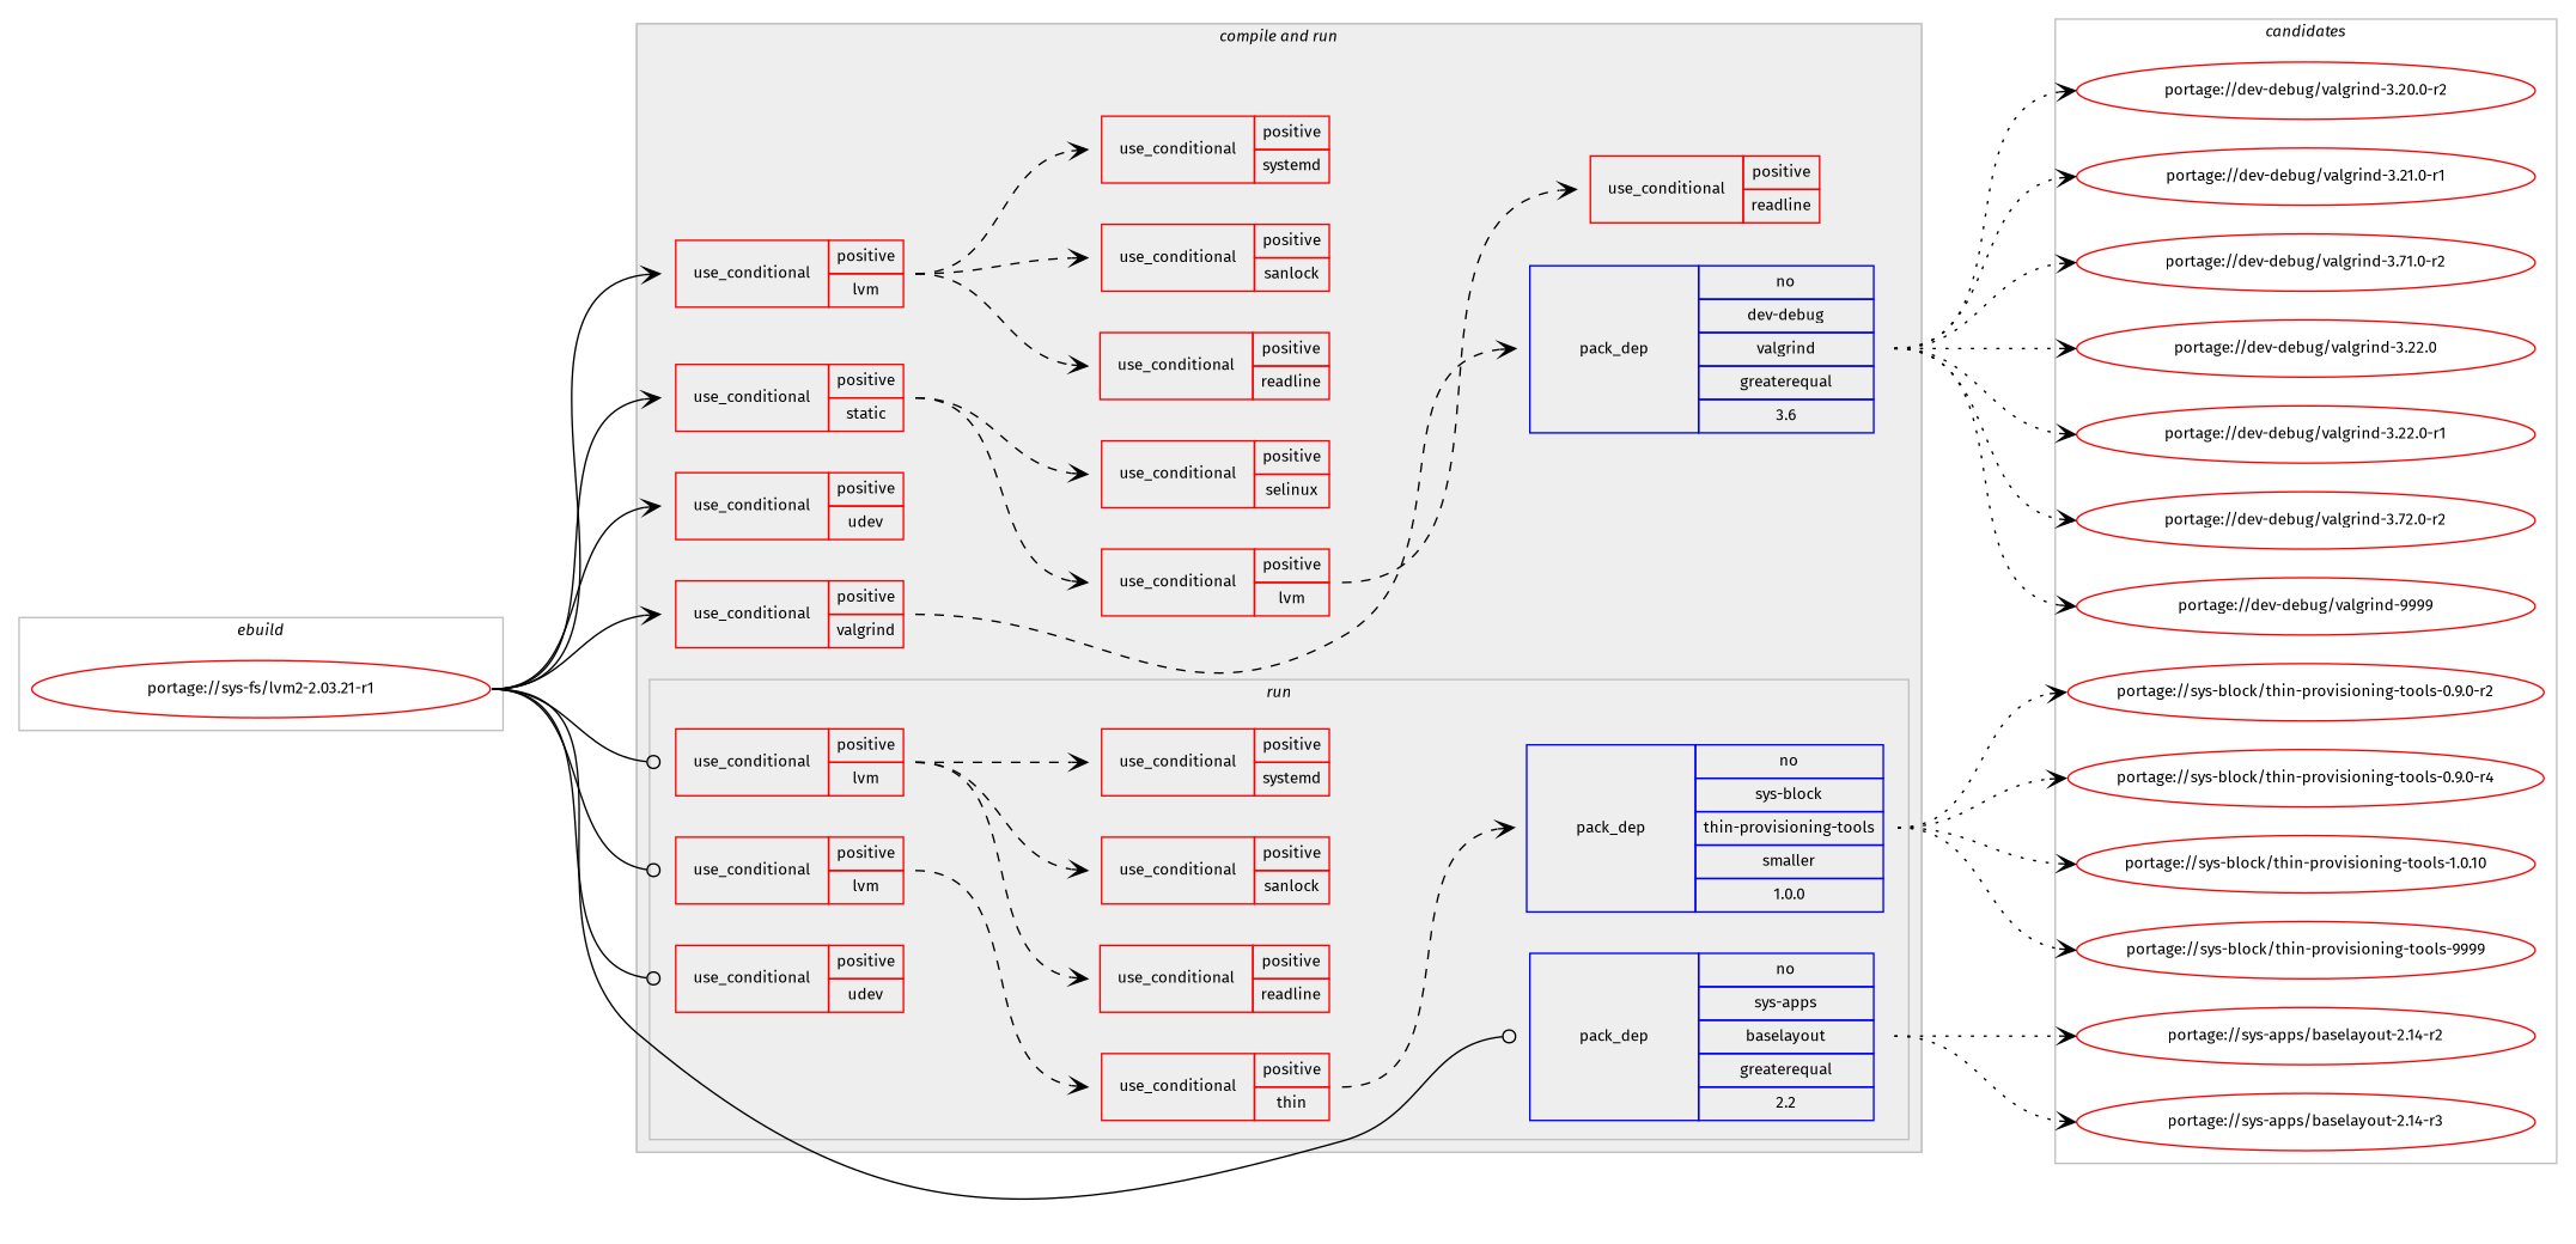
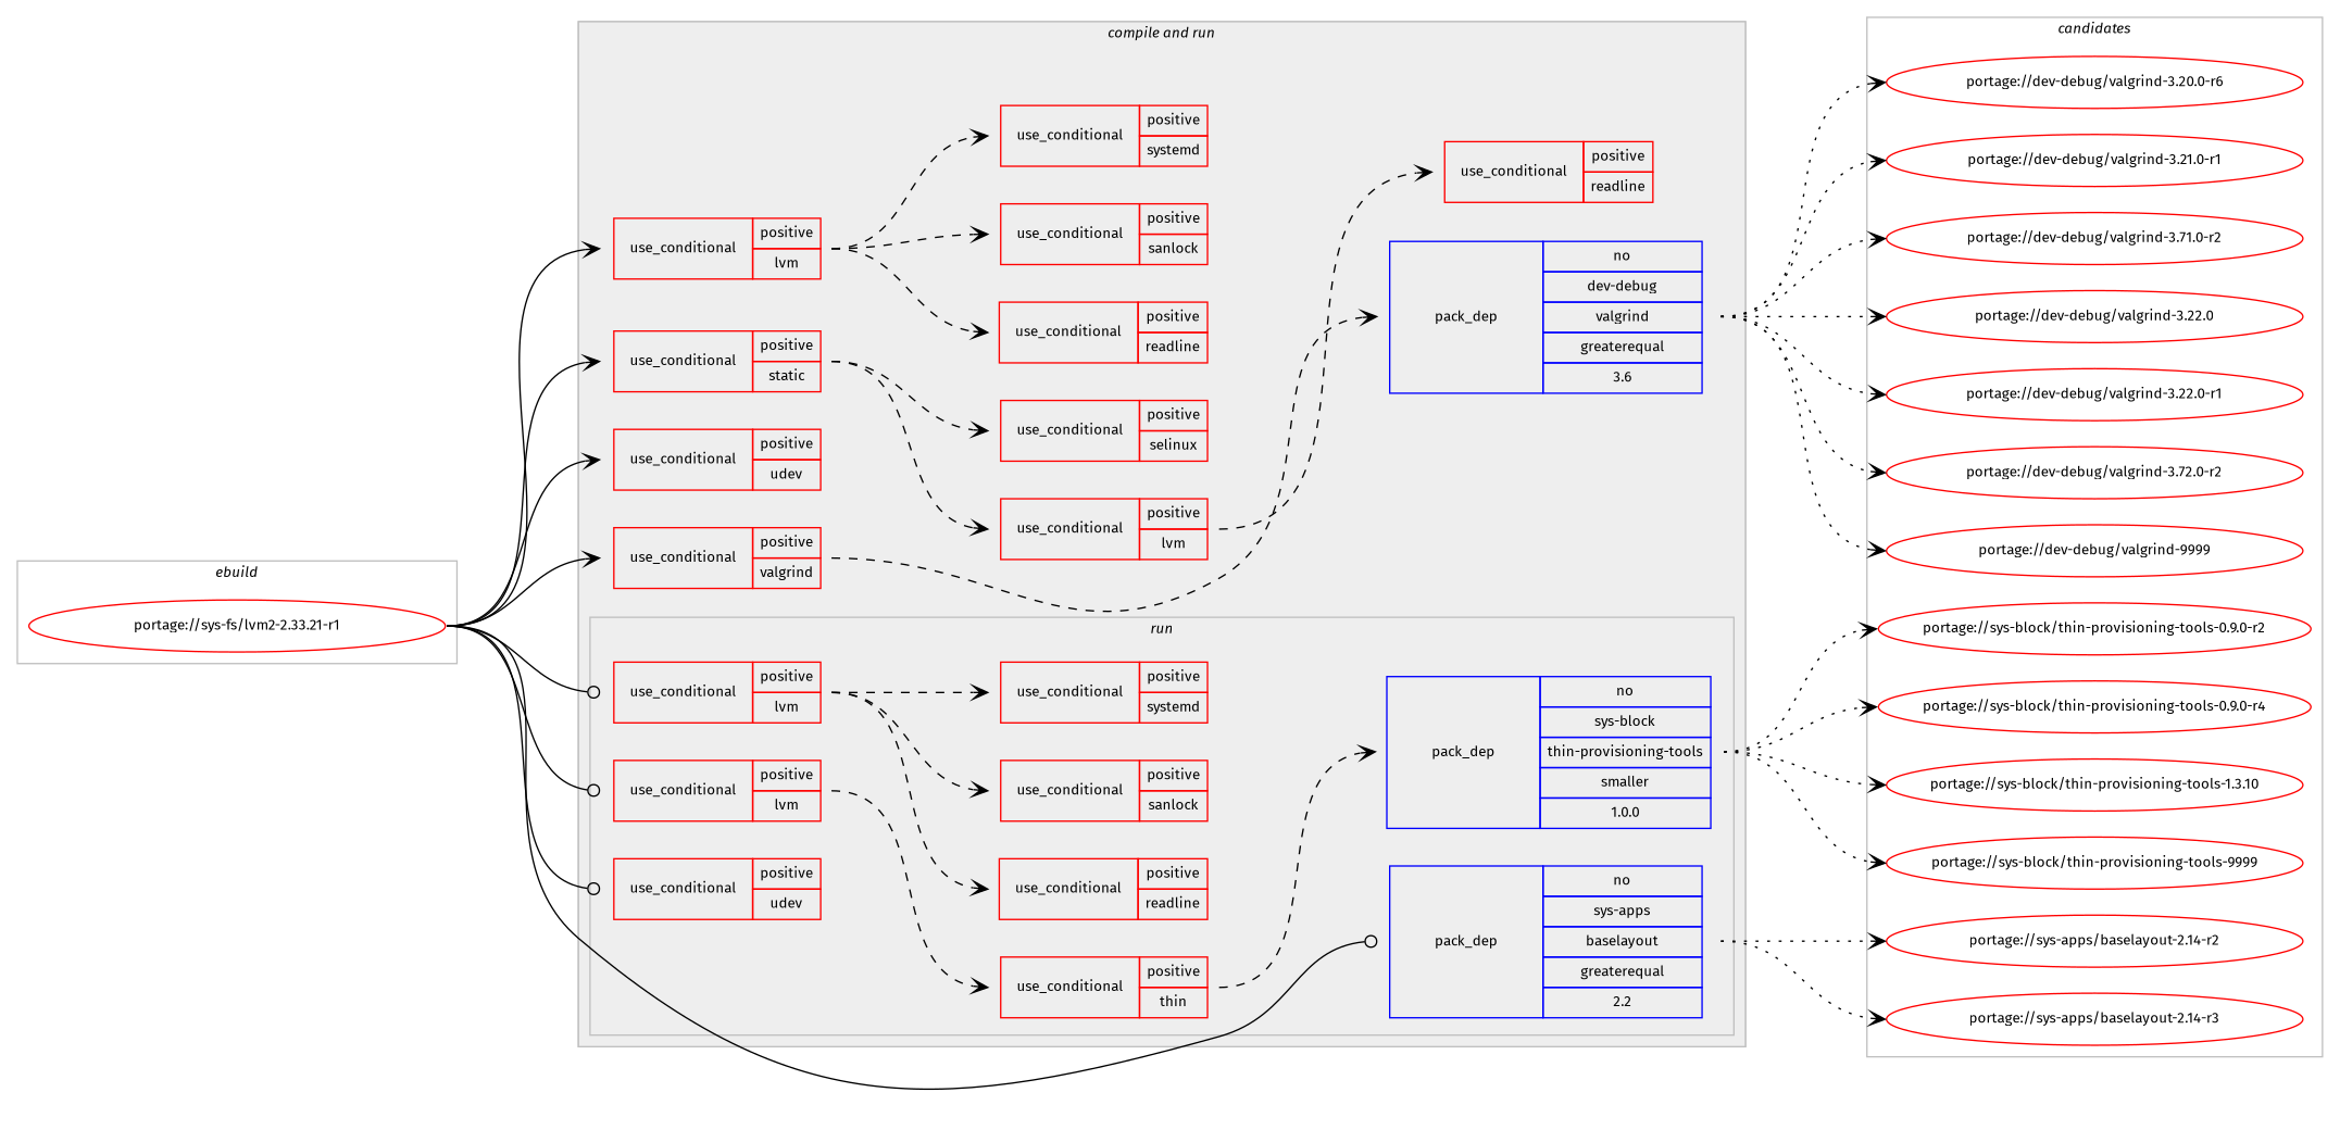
  digraph {
    compound=true
    concentrate=true
    fontname="Fira Sans"
    fontsize=10
    newrank=true
    rankdir=LR
    ranksep=1.5
    node [color=red fontname="Fira Sans" fontsize=10 shape=none]
    edge [arrowhead=vee fontname="Fira Sans" headport=w style=dotted tailport=e weight=20]
-   n1 [label="portage://sys-fs/lvm2-2.03.21-r1" width=4 shape=""]
+   n1 [label="portage://sys-fs/lvm2-2.33.21-r1" width=4 shape=""]
    n2 [label=<<TABLE BORDER="0" CELLBORDER="1" CELLSPACING="0" CELLPADDING="4"><TR><TD ROWSPAN="3" CELLPADDING="10">use_conditional</TD></TR><TR><TD>positive</TD></TR><TR><TD>readline</TD></TR></TABLE>>]
    n3 [label=<<TABLE BORDER="0" CELLBORDER="1" CELLSPACING="0" CELLPADDING="4"><TR><TD ROWSPAN="3" CELLPADDING="10">use_conditional</TD></TR><TR><TD>positive</TD></TR><TR><TD>sanlock</TD></TR></TABLE>>]
    n4 [label=<<TABLE BORDER="0" CELLBORDER="1" CELLSPACING="0" CELLPADDING="4"><TR><TD ROWSPAN="3" CELLPADDING="10">use_conditional</TD></TR><TR><TD>positive</TD></TR><TR><TD>systemd</TD></TR></TABLE>>]
    n5 [label=<<TABLE BORDER="0" CELLBORDER="1" CELLSPACING="0" CELLPADDING="4"><TR><TD ROWSPAN="3" CELLPADDING="10">use_conditional</TD></TR><TR><TD>positive</TD></TR><TR><TD>lvm</TD></TR></TABLE>>]
    n6 [label=<<TABLE BORDER="0" CELLBORDER="1" CELLSPACING="0" CELLPADDING="4"><TR><TD ROWSPAN="3" CELLPADDING="10">use_conditional</TD></TR><TR><TD>positive</TD></TR><TR><TD>readline</TD></TR></TABLE>>]
    n7 [label=<<TABLE BORDER="0" CELLBORDER="1" CELLSPACING="0" CELLPADDING="4"><TR><TD ROWSPAN="3" CELLPADDING="10">use_conditional</TD></TR><TR><TD>positive</TD></TR><TR><TD>lvm</TD></TR></TABLE>>]
    n8 [label=<<TABLE BORDER="0" CELLBORDER="1" CELLSPACING="0" CELLPADDING="4"><TR><TD ROWSPAN="3" CELLPADDING="10">use_conditional</TD></TR><TR><TD>positive</TD></TR><TR><TD>selinux</TD></TR></TABLE>>]
    n9 [label=<<TABLE BORDER="0" CELLBORDER="1" CELLSPACING="0" CELLPADDING="4"><TR><TD ROWSPAN="3" CELLPADDING="10">use_conditional</TD></TR><TR><TD>positive</TD></TR><TR><TD>static</TD></TR></TABLE>>]
    n10 [label=<<TABLE BORDER="0" CELLBORDER="1" CELLSPACING="0" CELLPADDING="4"><TR><TD ROWSPAN="3" CELLPADDING="10">use_conditional</TD></TR><TR><TD>positive</TD></TR><TR><TD>udev</TD></TR></TABLE>>]
    n11 [color=blue label=<<TABLE BORDER="0" CELLBORDER="1" CELLSPACING="0" CELLPADDING="4" WIDTH="220"><TR><TD ROWSPAN="6" CELLPADDING="30">pack_dep</TD></TR><TR><TD WIDTH="110">no</TD></TR><TR><TD>dev-debug</TD></TR><TR><TD>valgrind</TD></TR><TR><TD>greaterequal</TD></TR><TR><TD>3.6</TD></TR></TABLE>>]
    n12 [label=<<TABLE BORDER="0" CELLBORDER="1" CELLSPACING="0" CELLPADDING="4"><TR><TD ROWSPAN="3" CELLPADDING="10">use_conditional</TD></TR><TR><TD>positive</TD></TR><TR><TD>valgrind</TD></TR></TABLE>>]
    n13 [label=<<TABLE BORDER="0" CELLBORDER="1" CELLSPACING="0" CELLPADDING="4"><TR><TD ROWSPAN="3" CELLPADDING="10">use_conditional</TD></TR><TR><TD>positive</TD></TR><TR><TD>readline</TD></TR></TABLE>>]
    n14 [label=<<TABLE BORDER="0" CELLBORDER="1" CELLSPACING="0" CELLPADDING="4"><TR><TD ROWSPAN="3" CELLPADDING="10">use_conditional</TD></TR><TR><TD>positive</TD></TR><TR><TD>sanlock</TD></TR></TABLE>>]
    n15 [label=<<TABLE BORDER="0" CELLBORDER="1" CELLSPACING="0" CELLPADDING="4"><TR><TD ROWSPAN="3" CELLPADDING="10">use_conditional</TD></TR><TR><TD>positive</TD></TR><TR><TD>systemd</TD></TR></TABLE>>]
    n16 [label=<<TABLE BORDER="0" CELLBORDER="1" CELLSPACING="0" CELLPADDING="4"><TR><TD ROWSPAN="3" CELLPADDING="10">use_conditional</TD></TR><TR><TD>positive</TD></TR><TR><TD>lvm</TD></TR></TABLE>>]
    n17 [color=blue label=<<TABLE BORDER="0" CELLBORDER="1" CELLSPACING="0" CELLPADDING="4" WIDTH="220"><TR><TD ROWSPAN="6" CELLPADDING="30">pack_dep</TD></TR><TR><TD WIDTH="110">no</TD></TR><TR><TD>sys-block</TD></TR><TR><TD>thin-provisioning-tools</TD></TR><TR><TD>smaller</TD></TR><TR><TD>1.0.0</TD></TR></TABLE>>]
    n18 [label=<<TABLE BORDER="0" CELLBORDER="1" CELLSPACING="0" CELLPADDING="4"><TR><TD ROWSPAN="3" CELLPADDING="10">use_conditional</TD></TR><TR><TD>positive</TD></TR><TR><TD>thin</TD></TR></TABLE>>]
    n19 [label=<<TABLE BORDER="0" CELLBORDER="1" CELLSPACING="0" CELLPADDING="4"><TR><TD ROWSPAN="3" CELLPADDING="10">use_conditional</TD></TR><TR><TD>positive</TD></TR><TR><TD>lvm</TD></TR></TABLE>>]
    n20 [label=<<TABLE BORDER="0" CELLBORDER="1" CELLSPACING="0" CELLPADDING="4"><TR><TD ROWSPAN="3" CELLPADDING="10">use_conditional</TD></TR><TR><TD>positive</TD></TR><TR><TD>udev</TD></TR></TABLE>>]
    n21 [color=blue label=<<TABLE BORDER="0" CELLBORDER="1" CELLSPACING="0" CELLPADDING="4" WIDTH="220"><TR><TD ROWSPAN="6" CELLPADDING="30">pack_dep</TD></TR><TR><TD WIDTH="110">no</TD></TR><TR><TD>sys-apps</TD></TR><TR><TD>baselayout</TD></TR><TR><TD>greaterequal</TD></TR><TR><TD>2.2</TD></TR></TABLE>>]
-   n22 [label="portage://dev-debug/valgrind-3.20.0-r2" width=4 shape=""]
+   n22 [label="portage://dev-debug/valgrind-3.20.0-r6" width=4 shape=""]
    n23 [label="portage://dev-debug/valgrind-3.21.0-r1" width=4 shape=""]
    n24 [label="portage://dev-debug/valgrind-3.71.0-r2" width=4 shape=""]
    n25 [label="portage://dev-debug/valgrind-3.22.0" width=4 shape=""]
    n26 [label="portage://dev-debug/valgrind-3.22.0-r1" width=4 shape=""]
    n27 [label="portage://dev-debug/valgrind-3.72.0-r2" width=4 shape=""]
    n28 [label="portage://dev-debug/valgrind-9999" width=4 shape=""]
    n29 [label="portage://sys-block/thin-provisioning-tools-0.9.0-r2" width=4 shape=""]
    n30 [label="portage://sys-block/thin-provisioning-tools-0.9.0-r4" width=4 shape=""]
-   n31 [label="portage://sys-block/thin-provisioning-tools-1.0.10" width=4 shape=""]
+   n31 [label="portage://sys-block/thin-provisioning-tools-1.3.10" width=4 shape=""]
    n32 [label="portage://sys-block/thin-provisioning-tools-9999" width=4 shape=""]
    n33 [label="portage://sys-apps/baselayout-2.14-r2" width=4 shape=""]
    n34 [label="portage://sys-apps/baselayout-2.14-r3" width=4 shape=""]
    subgraph cluster_1 {
      color=gray
      label=<<i>ebuild</i>>
      rank=same
      n1
    }
    subgraph cluster_2 {
      color=gray
      label=<<i>dependencies</i>>
      subgraph cluster_3 {
        color=gray
        fillcolor="#eeeeee"
        label=<<i>compile</i>>
        style=filled
        subgraph sub_4 {
          color=gray
          fillcolor="#eeeeee"
          label=<<i>compile</i>>
          style=filled
          n5
          subgraph sub_5 {
            color=gray
            fillcolor="#eeeeee"
            label=<<i>compile</i>>
            style=filled
            n2
          }
          subgraph sub_6 {
            color=gray
            fillcolor="#eeeeee"
            label=<<i>compile</i>>
            style=filled
            n3
          }
          subgraph sub_7 {
            color=gray
            fillcolor="#eeeeee"
            label=<<i>compile</i>>
            style=filled
            n4
          }
        }
        subgraph sub_8 {
          color=gray
          fillcolor="#eeeeee"
          label=<<i>compile</i>>
          style=filled
          n9
          subgraph sub_9 {
            color=gray
            fillcolor="#eeeeee"
            label=<<i>compile</i>>
            style=filled
            n7
            subgraph sub_10 {
              color=gray
              fillcolor="#eeeeee"
              label=<<i>compile</i>>
              style=filled
              n6
            }
          }
          subgraph sub_11 {
            color=gray
            fillcolor="#eeeeee"
            label=<<i>compile</i>>
            style=filled
            n8
          }
        }
        subgraph sub_12 {
          color=gray
          fillcolor="#eeeeee"
          label=<<i>compile</i>>
          style=filled
          n10
        }
        subgraph sub_13 {
          color=gray
          fillcolor="#eeeeee"
          label=<<i>compile</i>>
          style=filled
          n12
          subgraph sub_14 {
            color=gray
            fillcolor="#eeeeee"
            label=<<i>compile</i>>
            style=filled
            n11
          }
        }
      }
      subgraph cluster_15 {
        color=gray
        fillcolor="#eeeeee"
        label=<<i>compile and run</i>>
        style=filled
      }
      subgraph cluster_16 {
        color=gray
        fillcolor="#eeeeee"
        label=<<i>run</i>>
        style=filled
        subgraph sub_17 {
          color=gray
          fillcolor="#eeeeee"
          label=<<i>run</i>>
          style=filled
          n16
          subgraph sub_18 {
            color=gray
            fillcolor="#eeeeee"
            label=<<i>run</i>>
            style=filled
            n13
          }
          subgraph sub_19 {
            color=gray
            fillcolor="#eeeeee"
            label=<<i>run</i>>
            style=filled
            n14
          }
          subgraph sub_20 {
            color=gray
            fillcolor="#eeeeee"
            label=<<i>run</i>>
            style=filled
            n15
          }
        }
        subgraph sub_21 {
          color=gray
          fillcolor="#eeeeee"
          label=<<i>run</i>>
          style=filled
          n19
          subgraph sub_22 {
            color=gray
            fillcolor="#eeeeee"
            label=<<i>run</i>>
            style=filled
            n18
            subgraph sub_23 {
              color=gray
              fillcolor="#eeeeee"
              label=<<i>run</i>>
              style=filled
              n17
            }
          }
        }
        subgraph sub_24 {
          color=gray
          fillcolor="#eeeeee"
          label=<<i>run</i>>
          style=filled
          n20
        }
        subgraph sub_25 {
          color=gray
          fillcolor="#eeeeee"
          label=<<i>run</i>>
          style=filled
          n21
        }
      }
    }
    subgraph cluster_26 {
      color=gray
      label=<<i>candidates</i>>
      rank=same
      subgraph sub_27 {
        color=black
        label=<<i>candidates</i>>
        nodesep=1
        rank=same
        n22
        n23
        n24
        n25
        n26
        n27
        n28
      }
      subgraph sub_28 {
        color=black
        label=<<i>candidates</i>>
        nodesep=1
        rank=same
        n29
        n30
        n31
        n32
      }
      subgraph sub_29 {
        color=black
        label=<<i>candidates</i>>
        nodesep=1
        rank=same
        n33
        n34
      }
    }
    n1 -> n5 [style=solid]
    n1 -> n9 [style=solid]
    n1 -> n10 [style=solid]
    n1 -> n12 [style=solid]
    n1 -> n16 [arrowhead=odot style=solid]
    n1 -> n19 [arrowhead=odot style=solid]
    n1 -> n20 [arrowhead=odot style=solid]
    n1 -> n21 [arrowhead=odot style=solid]
    n5 -> n2 [style=dashed]
    n5 -> n3 [style=dashed]
    n5 -> n4 [style=dashed]
    n7 -> n6 [style=dashed]
    n9 -> n7 [style=dashed]
    n9 -> n8 [style=dashed]
    n11 -> n22 [weight=100]
    n11 -> n23 [weight=100]
    n11 -> n24 [weight=100]
    n11 -> n25 [weight=100]
    n11 -> n26 [weight=100]
    n11 -> n27 [weight=100]
    n11 -> n28 [weight=100]
    n12 -> n11 [style=dashed]
    n16 -> n13 [style=dashed]
    n16 -> n14 [style=dashed]
    n16 -> n15 [style=dashed]
    n17 -> n29 [weight=100]
    n17 -> n30 [weight=100]
    n17 -> n31 [weight=100]
    n17 -> n32 [weight=100]
    n18 -> n17 [style=dashed]
    n19 -> n18 [style=dashed]
    n21 -> n33 [weight=100]
    n21 -> n34 [weight=100]
  }
